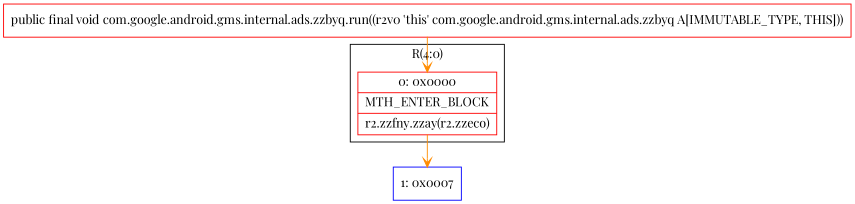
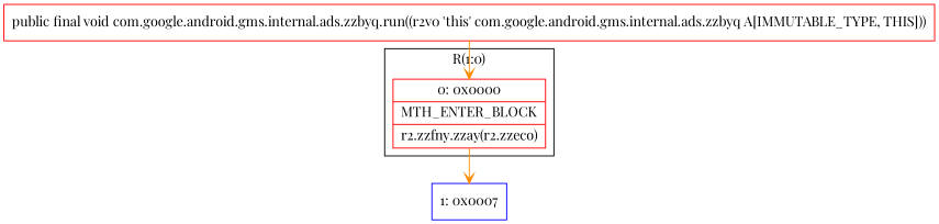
  digraph {
    fontname="Playfair Display"
    node [color=red shape=record fontname="Playfair Display"]
    edge [color=darkorange arrowhead=vee fontname="Playfair Display"]
    n1 [label="{0\:\ 0x0000|MTH_ENTER_BLOCK\l|r2.zzfny.zzay(r2.zzeco)\l}"]
    n2 [color=blue label="{1\:\ 0x0007}"]
    n3 [label="{public final void com.google.android.gms.internal.ads.zzbyq.run((r2v0 'this' com.google.android.gms.internal.ads.zzbyq A[IMMUTABLE_TYPE, THIS])) }"]
    subgraph cluster_1 {
-     label="R(4:0)"
+     label="R(1:0)"
      n1
    }
    n1 -> n2
    n3 -> n1
  }
